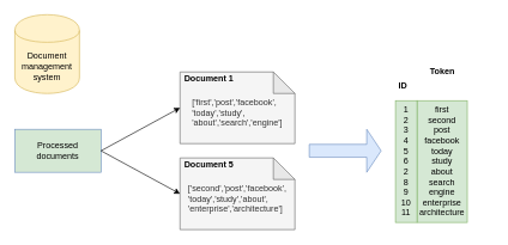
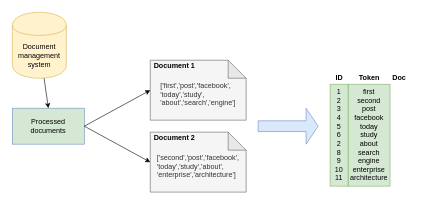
  <mxCell id="0" />
  <mxCell id="1" parent="0" />
  <mxCell id="2" value="&lt;div style=&quot;text-align: left&quot;&gt;&lt;br&gt;&lt;/div&gt;&lt;div style=&quot;text-align: left&quot;&gt;&lt;span&gt;['first','post',&lt;/span&gt;&lt;span&gt;'facebook',&lt;/span&gt;&lt;/div&gt;&lt;div style=&quot;text-align: left&quot;&gt;&lt;span&gt;'today','study',&lt;/span&gt;&lt;/div&gt;&lt;div style=&quot;text-align: left&quot;&gt;'about','search','engine']&lt;/div&gt;" style="shape=note;whiteSpace=wrap;html=1;backgroundOutline=1;darkOpacity=0.05;fillColor=#f5f5f5;strokeColor=#666666;fontColor=#333333;" parent="1" vertex="1"><mxGeometry x="250" y="100" width="160" height="100" as="geometry" /></mxCell>
  <mxCell id="3" value="&lt;div style=&quot;text-align: left&quot;&gt;&lt;br&gt;&lt;/div&gt;&lt;div style=&quot;text-align: left&quot;&gt;&lt;br&gt;&lt;/div&gt;&lt;div style=&quot;text-align: left&quot;&gt;&lt;br&gt;&lt;/div&gt;&lt;div style=&quot;text-align: left&quot;&gt;&lt;span&gt;['second','post',&lt;/span&gt;&lt;span&gt;'facebook',&lt;/span&gt;&lt;/div&gt;&lt;div style=&quot;text-align: left&quot;&gt;&lt;span&gt;'today','study',&lt;/span&gt;&lt;span&gt;'about',&lt;/span&gt;&lt;/div&gt;&lt;div style=&quot;text-align: left&quot;&gt;&lt;span&gt;'enterprise',&lt;/span&gt;&lt;span&gt;'architecture']&lt;/span&gt;&lt;/div&gt;&lt;div style=&quot;text-align: left&quot;&gt;&lt;br&gt;&lt;/div&gt;&lt;div&gt;&lt;br&gt;&lt;/div&gt;" style="shape=note;whiteSpace=wrap;html=1;backgroundOutline=1;darkOpacity=0.05;fillColor=#f5f5f5;strokeColor=#666666;fontColor=#333333;" parent="1" vertex="1"><mxGeometry x="250" y="220" width="160" height="100" as="geometry" /></mxCell>
  <mxCell id="4" value="&lt;b&gt;Document 1&lt;/b&gt;" style="text;html=1;align=center;verticalAlign=middle;resizable=0;points=[];;autosize=1;" parent="1" vertex="1"><mxGeometry x="250" y="100" width="80" height="20" as="geometry" /></mxCell>
- <mxCell id="5" value="&lt;b&gt;Document 5&lt;/b&gt;" style="text;html=1;align=center;verticalAlign=middle;resizable=0;points=[];;autosize=1;" parent="1" vertex="1"><mxGeometry x="250" y="220" width="80" height="20" as="geometry" /></mxCell>
+ <mxCell id="5" value="&lt;b&gt;Document 2&lt;/b&gt;" style="text;html=1;align=center;verticalAlign=middle;resizable=0;points=[];;autosize=1;" parent="1" vertex="1"><mxGeometry x="250" y="220" width="80" height="20" as="geometry" /></mxCell>
  <mxCell id="6" value="first&lt;br&gt;second&lt;br&gt;post&lt;br&gt;facebook&lt;br&gt;today&lt;br&gt;study&lt;br&gt;about&lt;br&gt;search&lt;br&gt;engine&lt;br&gt;enterprise&lt;br&gt;architecture" style="rounded=0;whiteSpace=wrap;html=1;fillColor=#d5e8d4;strokeColor=#82b366;" vertex="1" parent="1"><mxGeometry x="580" y="140" width="70" height="170" as="geometry" /></mxCell>
  <mxCell id="7" value="1&lt;br&gt;2&lt;br&gt;3&lt;br&gt;4&lt;br&gt;5&lt;br&gt;6&lt;br&gt;2&lt;br&gt;8&lt;br&gt;9&lt;br&gt;10&lt;br&gt;11" style="rounded=0;whiteSpace=wrap;html=1;fillColor=#d5e8d4;strokeColor=#82b366;" vertex="1" parent="1"><mxGeometry x="550" y="140" width="30" height="170" as="geometry" /></mxCell>
- <mxCell id="8" value="&lt;b&gt;ID&lt;/b&gt;" style="text;html=1;align=center;verticalAlign=middle;resizable=0;points=[];;autosize=1;" vertex="1" parent="1"><mxGeometry x="545" y="110" width="30" height="20" as="geometry" /></mxCell>
- <mxCell id="9" value="&lt;b&gt;Token&lt;/b&gt;" style="text;html=1;align=center;verticalAlign=middle;resizable=0;points=[];;autosize=1;" vertex="1" parent="1"><mxGeometry x="590" y="90" width="50" height="20" as="geometry" /></mxCell>
+ <mxCell id="8" value="&lt;b&gt;ID&lt;/b&gt;" style="text;html=1;align=center;verticalAlign=middle;resizable=0;points=[];;autosize=1;" vertex="1" parent="1"><mxGeometry x="550" y="120" width="30" height="20" as="geometry" /></mxCell>
+ <mxCell id="9" value="&lt;b&gt;Token&lt;/b&gt;" style="text;html=1;align=center;verticalAlign=middle;resizable=0;points=[];;autosize=1;" vertex="1" parent="1"><mxGeometry x="590" y="120" width="50" height="20" as="geometry" /></mxCell>
+ <mxCell id="10" value="&lt;b&gt;Doc&lt;/b&gt;" style="text;html=1;align=center;verticalAlign=middle;resizable=0;points=[];;autosize=1;" vertex="1" parent="1"><mxGeometry x="645" y="120" width="40" height="20" as="geometry" /></mxCell>
  <mxCell id="11" value="" style="shape=singleArrow;whiteSpace=wrap;html=1;fillColor=#dae8fc;strokeColor=#6c8ebf;" vertex="1" parent="1"><mxGeometry x="430" y="180" width="100" height="60" as="geometry" /></mxCell>
  <mxCell id="12" value="Processed documents" style="rounded=0;whiteSpace=wrap;html=1;fillColor=#d5e8d4;strokeColor=#6c8ebf;" vertex="1" parent="1"><mxGeometry x="20" y="180" width="120" height="60" as="geometry" /></mxCell>
  <mxCell id="13" value="Document management system" style="shape=cylinder;whiteSpace=wrap;html=1;boundedLbl=1;backgroundOutline=1;fillColor=#fff2cc;strokeColor=#d6b656;" vertex="1" parent="1"><mxGeometry x="20" y="20" width="90" height="110" as="geometry" /></mxCell>
  <mxCell id="14" value="" style="endArrow=classic;html=1;exitX=1;exitY=0.5;exitDx=0;exitDy=0;entryX=0;entryY=0.5;entryDx=0;entryDy=0;entryPerimeter=0;" edge="1" parent="1" source="12" target="2"><mxGeometry width="50" height="50" relative="1" as="geometry"><mxPoint x="20" y="400" as="sourcePoint" /><mxPoint x="70" y="350" as="targetPoint" /></mxGeometry></mxCell>
  <mxCell id="15" value="" style="endArrow=classic;html=1;exitX=1;exitY=0.5;exitDx=0;exitDy=0;entryX=0;entryY=0.5;entryDx=0;entryDy=0;entryPerimeter=0;" edge="1" parent="1" source="12" target="3"><mxGeometry width="50" height="50" relative="1" as="geometry"><mxPoint x="160" y="220" as="sourcePoint" /><mxPoint x="260" y="160" as="targetPoint" /></mxGeometry></mxCell>
+ <mxCell id="16" value="" style="endArrow=classic;html=1;entryX=0.5;entryY=0;entryDx=0;entryDy=0;" edge="1" parent="1" source="13" target="12"><mxGeometry width="50" height="50" relative="1" as="geometry"><mxPoint x="20" y="400" as="sourcePoint" /><mxPoint x="70" y="350" as="targetPoint" /></mxGeometry></mxCell>
